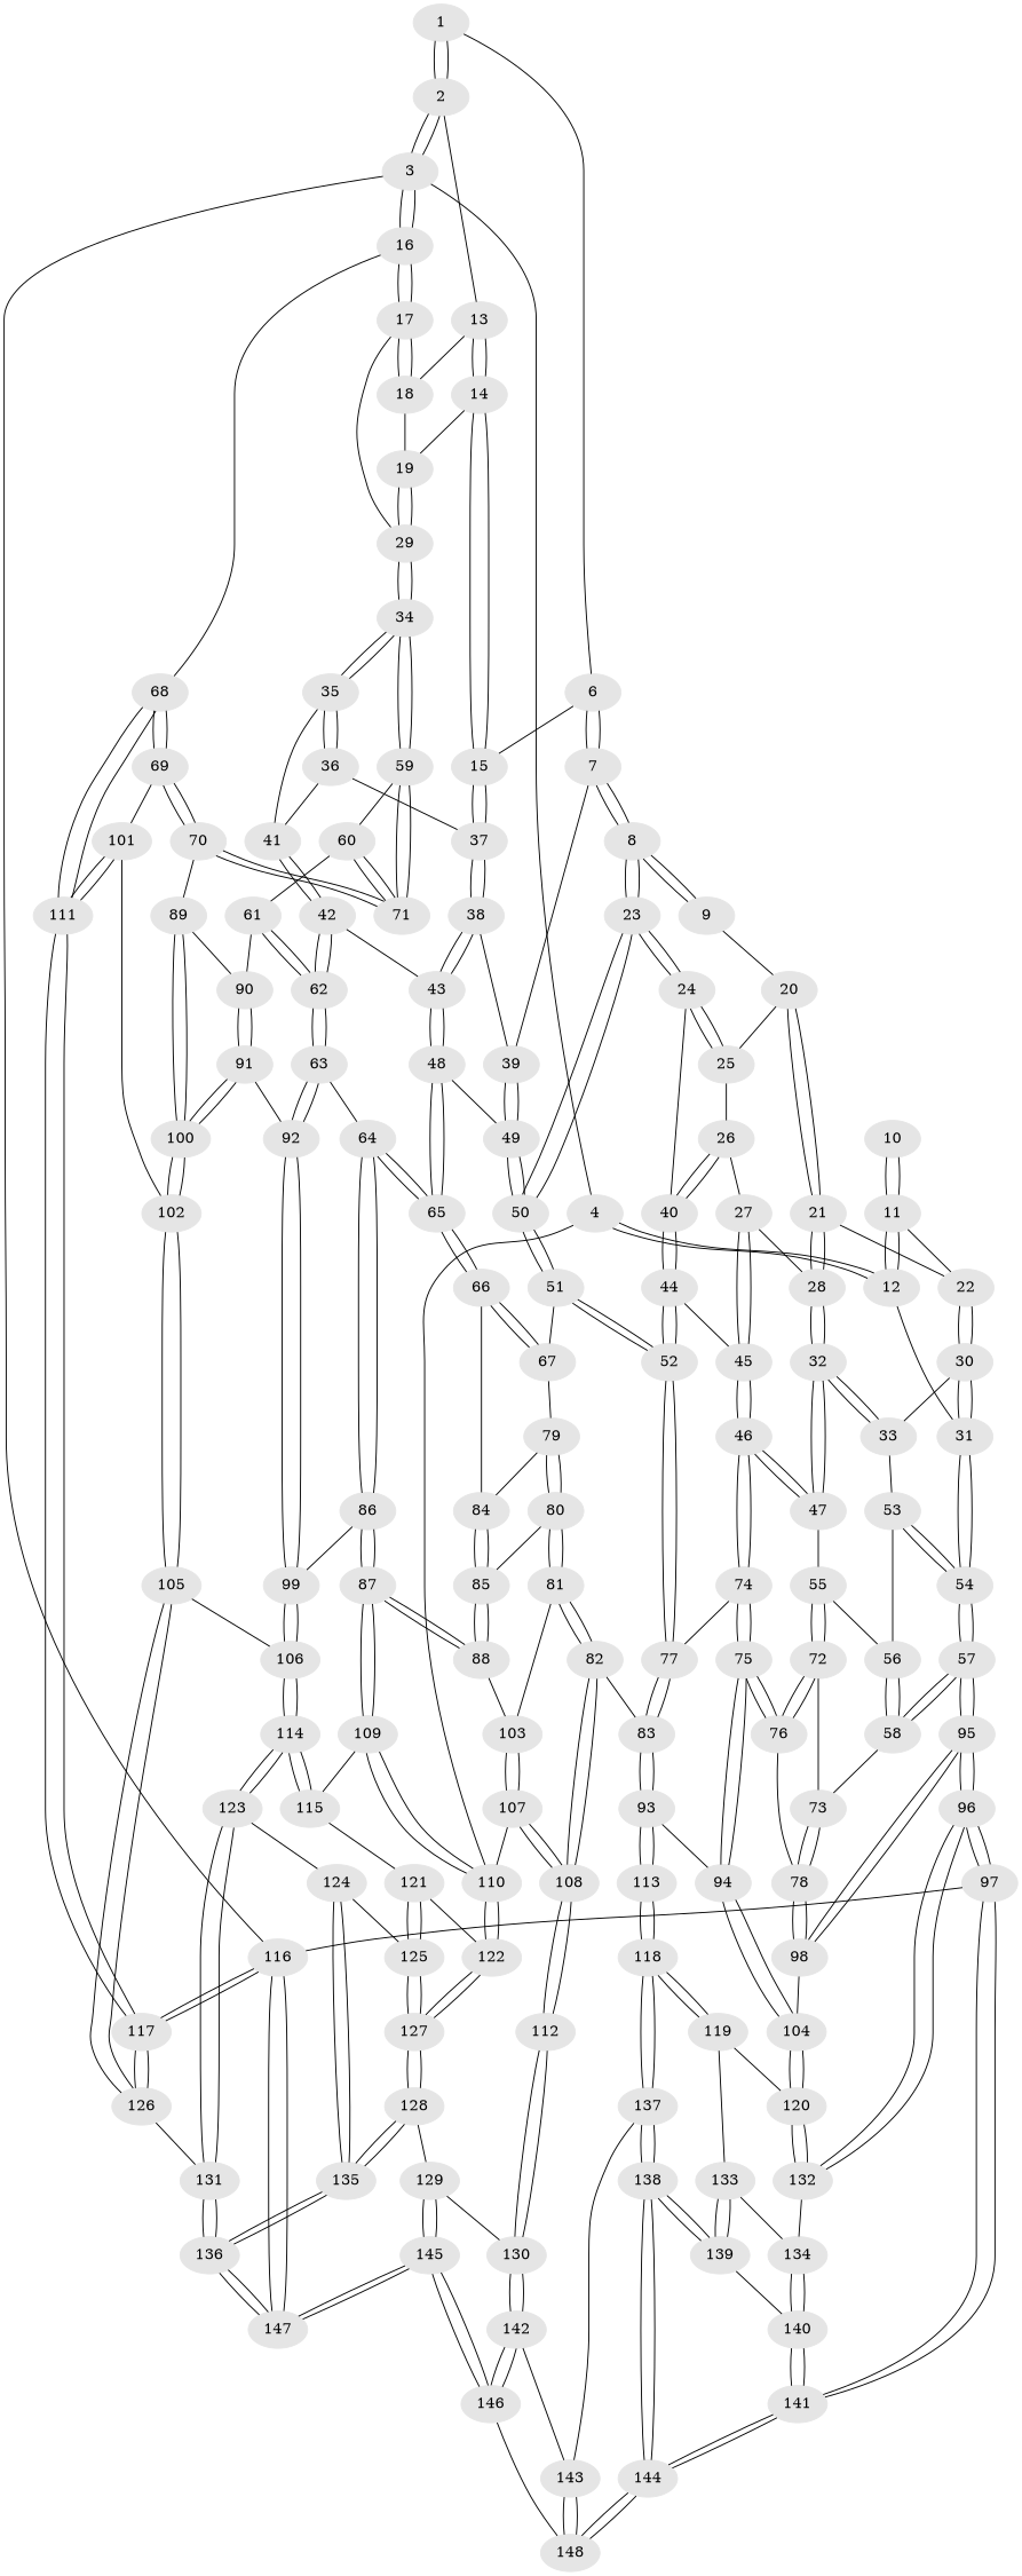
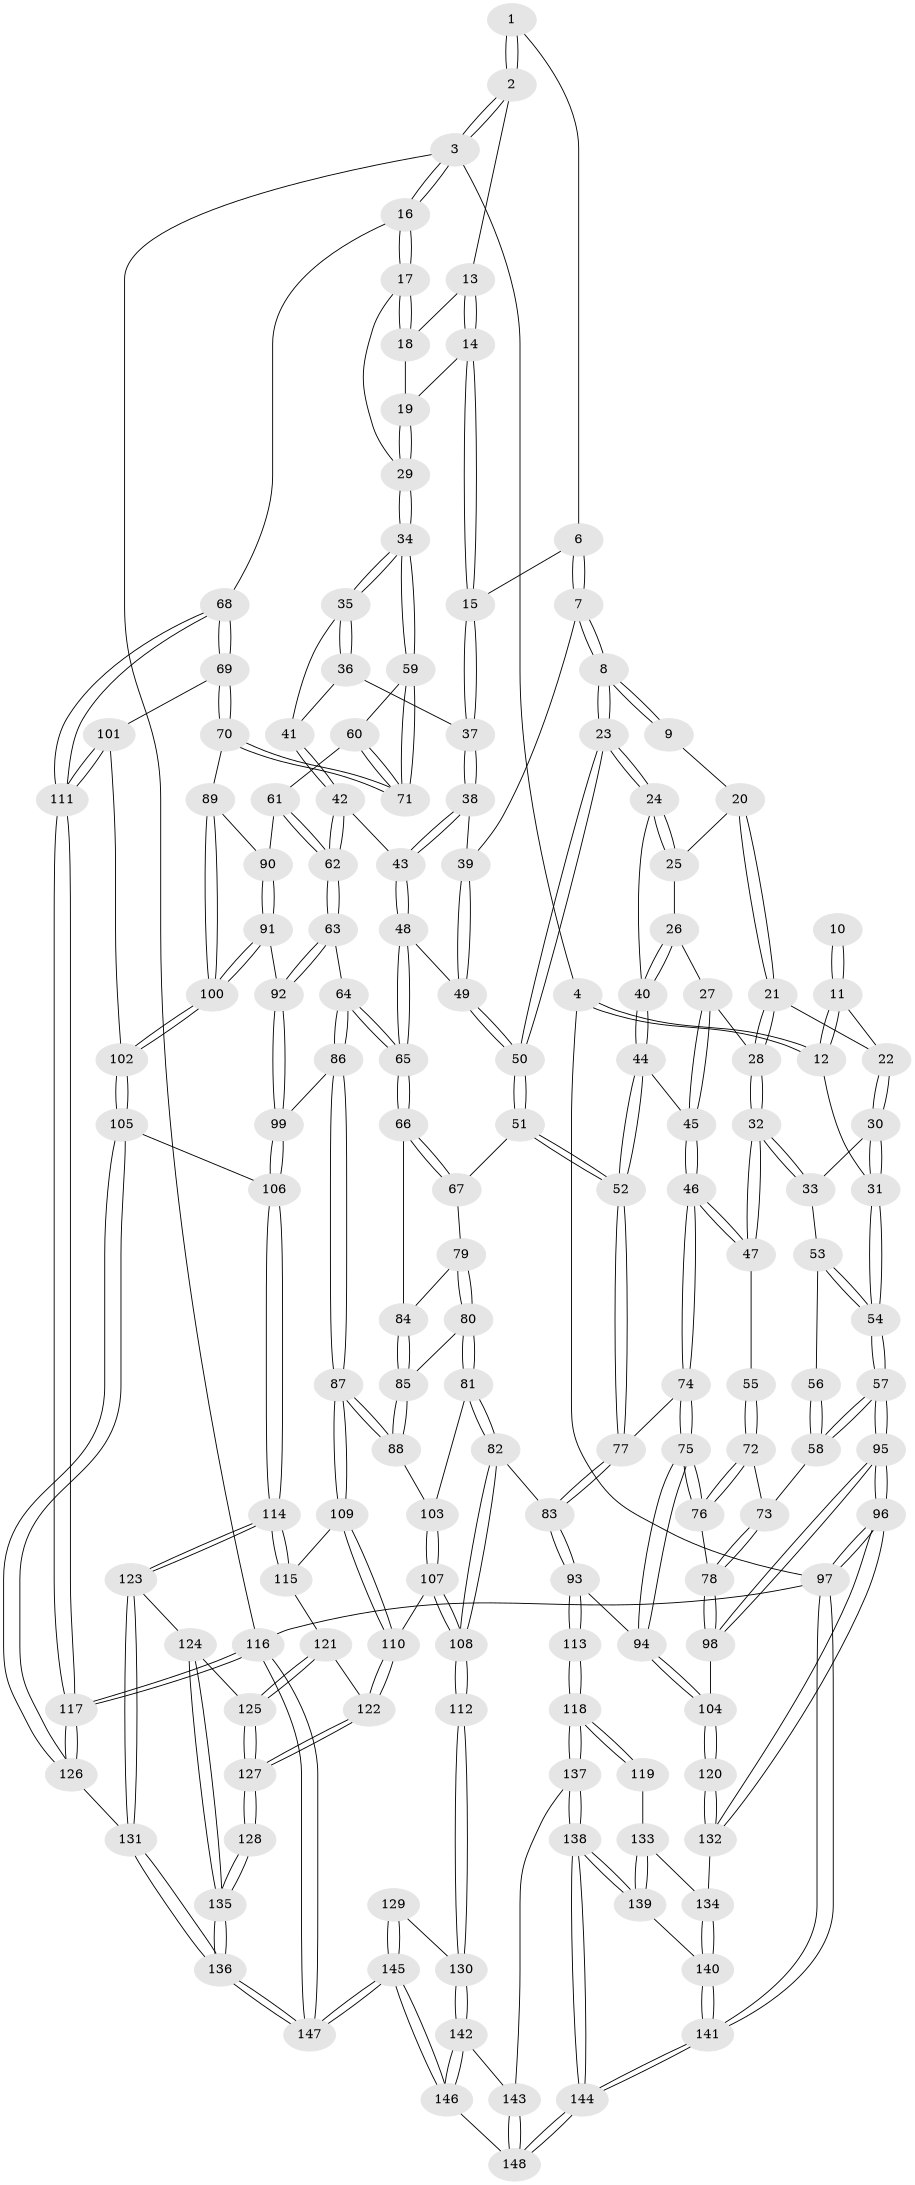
  graph {
    node [color=gray90 style=filled]
    1
    2
    6
    3
    13
    7
    15
    4
    16
    116
    14
    18
    12
    97
    17
    68
    117
    147
    31
    141
    10
    11
    8
    39
    37
    9
    23
    49
    20
    24
    50
    21
    25
    22
    30
    54
    19
    29
    38
    69
    111
    34
    28
    26
    32
    33
    40
    51
    44
    27
    45
    46
    47
    35
    59
    53
    57
    55
    56
    36
    41
    60
    71
    42
    43
    48
    52
    62
    63
    65
    77
    74
    75
    72
    66
    67
    79
    83
    58
    95
    73
    76
    98
    96
    78
    61
    90
    91
    64
    92
    86
    99
    87
    84
    85
    80
    70
    101
    89
    102
    100
    94
    104
    93
    81
    82
    103
    88
    108
    107
    112
    113
    109
    106
    110
    115
    118
    120
    132
    134
    144
    114
    105
    126
    131
    123
    122
    130
    121
    127
    142
    119
    137
    124
    125
    133
    138
    143
    139
    128
    135
    136
    129
    145
    146
    140
    148
    1 -- 2
    1 -- 2
    1 -- 6
    2 -- 3
    2 -- 3
    2 -- 13
    6 -- 7
    6 -- 7
    6 -- 15
    3 -- 4
    3 -- 16
    3 -- 16
    3 -- 116
    13 -- 14
    13 -- 14
    13 -- 18
    7 -- 8
    7 -- 8
    7 -- 39
    15 -- 37
    15 -- 37
    4 -- 12
    4 -- 12
-   4 -- 110
+   4 -- 97
    16 -- 17
    16 -- 17
    16 -- 68
    116 -- 117
    116 -- 117
    116 -- 147
    116 -- 147
    14 -- 15
    14 -- 15
    14 -- 19
    18 -- 19
    12 -- 31
    97 -- 116
    97 -- 141
    97 -- 141
    17 -- 18
    17 -- 18
    17 -- 29
    68 -- 69
    68 -- 69
    68 -- 111
    68 -- 111
    117 -- 126
    117 -- 126
    31 -- 54
    31 -- 54
    141 -- 144
    141 -- 144
    10 -- 11
    10 -- 11
    11 -- 12
    11 -- 12
    11 -- 22
    8 -- 9
    8 -- 9
    8 -- 23
    8 -- 23
    39 -- 49
    39 -- 49
    37 -- 38
    37 -- 38
    9 -- 20
    23 -- 24
    23 -- 24
    23 -- 50
    23 -- 50
    49 -- 50
    49 -- 50
    20 -- 21
    20 -- 21
    20 -- 25
    24 -- 25
    24 -- 25
    24 -- 40
    50 -- 51
    50 -- 51
    21 -- 22
    21 -- 28
    21 -- 28
    25 -- 26
    22 -- 30
    22 -- 30
    30 -- 31
    30 -- 31
    30 -- 33
    54 -- 57
    54 -- 57
    19 -- 29
    19 -- 29
    29 -- 34
    29 -- 34
    38 -- 39
    38 -- 43
    38 -- 43
    69 -- 70
    69 -- 70
    69 -- 101
    111 -- 117
    111 -- 117
    34 -- 35
    34 -- 35
    34 -- 59
    34 -- 59
    28 -- 32
    28 -- 32
    26 -- 40
    26 -- 40
    26 -- 27
    32 -- 33
    32 -- 33
    32 -- 47
    32 -- 47
    33 -- 53
    40 -- 44
    40 -- 44
    51 -- 52
    51 -- 52
    51 -- 67
    44 -- 45
    44 -- 52
    44 -- 52
    27 -- 28
    27 -- 45
    27 -- 45
    45 -- 46
    45 -- 46
    46 -- 47
    46 -- 47
    46 -- 74
    46 -- 74
    47 -- 55
    35 -- 36
    35 -- 36
    35 -- 41
    59 -- 60
    59 -- 71
    59 -- 71
    53 -- 54
    53 -- 54
    53 -- 56
    57 -- 58
    57 -- 58
    57 -- 95
    57 -- 95
-   55 -- 56
    55 -- 72
    55 -- 72
    56 -- 58
    56 -- 58
    36 -- 37
    36 -- 41
    41 -- 42
    41 -- 42
    60 -- 71
    60 -- 71
    60 -- 61
    42 -- 43
    42 -- 62
    42 -- 62
    43 -- 48
    43 -- 48
    48 -- 49
    48 -- 65
    48 -- 65
    52 -- 77
    52 -- 77
    62 -- 63
    62 -- 63
    63 -- 64
    63 -- 92
    63 -- 92
    65 -- 66
    65 -- 66
    77 -- 83
    77 -- 83
    74 -- 77
    74 -- 75
    74 -- 75
    75 -- 76
    75 -- 76
    75 -- 94
    75 -- 94
    72 -- 73
    72 -- 76
    72 -- 76
    66 -- 67
    66 -- 67
    66 -- 84
    67 -- 79
    79 -- 84
    79 -- 80
    79 -- 80
    83 -- 93
    83 -- 93
    58 -- 73
    95 -- 98
    95 -- 98
    95 -- 96
    95 -- 96
    73 -- 78
    73 -- 78
    76 -- 78
    98 -- 104
    96 -- 97
    96 -- 97
    96 -- 132
    96 -- 132
    78 -- 98
    78 -- 98
    61 -- 62
    61 -- 62
    61 -- 90
    90 -- 91
    90 -- 91
    91 -- 92
    91 -- 100
    91 -- 100
    64 -- 65
    64 -- 65
    64 -- 86
    64 -- 86
    92 -- 99
    92 -- 99
    86 -- 99
    86 -- 87
    86 -- 87
    99 -- 106
    99 -- 106
    87 -- 88
    87 -- 88
    87 -- 109
    87 -- 109
    84 -- 85
    84 -- 85
    85 -- 88
    85 -- 88
    80 -- 85
    80 -- 81
    80 -- 81
    70 -- 71
    70 -- 71
    70 -- 89
    101 -- 111
    101 -- 111
    101 -- 102
    89 -- 90
    89 -- 100
    89 -- 100
    102 -- 105
    102 -- 105
    100 -- 102
    100 -- 102
    94 -- 104
    94 -- 104
    104 -- 120
    104 -- 120
    93 -- 94
    93 -- 113
    93 -- 113
    81 -- 82
    81 -- 82
    81 -- 103
    82 -- 83
    82 -- 108
    82 -- 108
    103 -- 107
    103 -- 107
    88 -- 103
    108 -- 112
    108 -- 112
    107 -- 108
    107 -- 108
    107 -- 110
    112 -- 130
    112 -- 130
    113 -- 118
    113 -- 118
    109 -- 110
    109 -- 110
    109 -- 115
    106 -- 114
    106 -- 114
    110 -- 122
    110 -- 122
    115 -- 121
    118 -- 119
    118 -- 119
    118 -- 137
    118 -- 137
    120 -- 132
    120 -- 132
    132 -- 134
    134 -- 140
    134 -- 140
    144 -- 148
    144 -- 148
    114 -- 115
    114 -- 115
    114 -- 123
    114 -- 123
    105 -- 106
    105 -- 126
    105 -- 126
    126 -- 131
    131 -- 136
    131 -- 136
    123 -- 131
    123 -- 131
    123 -- 124
    122 -- 127
    122 -- 127
    130 -- 142
    130 -- 142
    121 -- 122
    121 -- 125
    121 -- 125
    127 -- 128
    127 -- 128
    142 -- 143
    142 -- 146
    142 -- 146
-   119 -- 120
    119 -- 133
    137 -- 138
    137 -- 138
    137 -- 143
    124 -- 125
    124 -- 135
    124 -- 135
    125 -- 127
    125 -- 127
    133 -- 134
    133 -- 139
    133 -- 139
    138 -- 144
    138 -- 144
    138 -- 139
    138 -- 139
    143 -- 148
    143 -- 148
    139 -- 140
    128 -- 135
    128 -- 135
-   128 -- 129
    135 -- 136
    135 -- 136
    136 -- 147
    136 -- 147
    129 -- 130
    129 -- 145
    129 -- 145
    145 -- 147
    145 -- 147
    145 -- 146
    145 -- 146
    146 -- 148
    140 -- 141
    140 -- 141
  }
